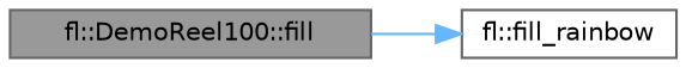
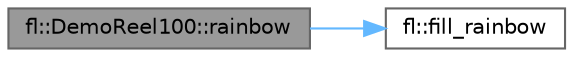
  digraph {
    rankdir=LR
    node [fontname=Helvetica fontsize=10 shape=box style=filled]
-   n1 [color=gray40 fillcolor=grey60 fontcolor=black height=0.2 label="fl::DemoReel100::fill" width=0.4]
+   n1 [color=gray40 fillcolor=grey60 fontcolor=black height=0.2 label="fl::DemoReel100::rainbow" width=0.4]
    n2 [color=grey40 fillcolor=white height=0.2 label="fl::fill_rainbow" width=0.4]
    n1 -> n2 [color=steelblue1 fontname=Helvetica fontsize=10 labelfontname=Helvetica labelfontsize=10 style=solid]
  }
